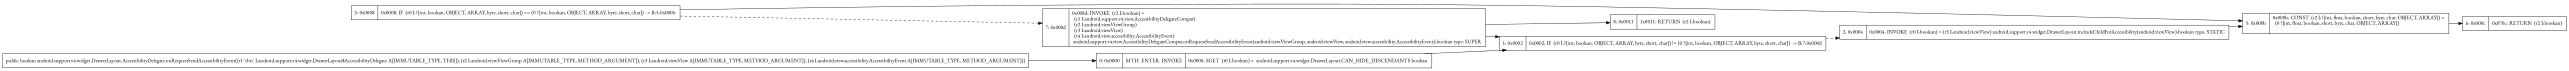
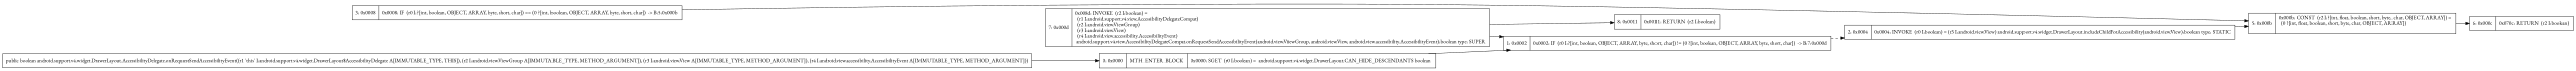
  digraph {
    fontname="EB Garamond"
    rankdir=LR
    node [fontname="EB Garamond" shape=record]
    edge [fontname="EB Garamond"]
-   n1 [label="{0\:\ 0x0000|MTH_ENTER_INVOKE\l|0x0000: SGET  (r0 I:boolean) =  android.support.v4.widget.DrawerLayout.CAN_HIDE_DESCENDANTS boolean \l}"]
+   n1 [label="{0\:\ 0x0000|MTH_ENTER_BLOCK\l|0x0000: SGET  (r0 I:boolean) =  android.support.v4.widget.DrawerLayout.CAN_HIDE_DESCENDANTS boolean \l}"]
    n2 [label="{1\:\ 0x0002|0x0002: IF  (r0 I:?[int, boolean, OBJECT, ARRAY, byte, short, char]) != (0 ?[int, boolean, OBJECT, ARRAY, byte, short, char])  \-\> B:7:0x000d \l}"]
    n3 [label="{2\:\ 0x0004|0x0004: INVOKE  (r0 I:boolean) = (r3 I:android.view.View) android.support.v4.widget.DrawerLayout.includeChildForAccessibility(android.view.View):boolean type: STATIC \l}"]
    n4 [label="{5\:\ 0x000b|0x000b: CONST  (r2 I:?[int, float, boolean, short, byte, char, OBJECT, ARRAY]) = \l  (0 ?[int, float, boolean, short, byte, char, OBJECT, ARRAY])\l \l}"]
    n5 [label="{7\:\ 0x000d|0x008d: INVOKE  (r2 I:boolean) = \l  (r1 I:android.support.v4.view.AccessibilityDelegateCompat)\l  (r2 I:android.view.ViewGroup)\l  (r3 I:android.view.View)\l  (r4 I:android.view.accessibility.AccessibilityEvent)\l android.support.v4.view.AccessibilityDelegateCompat.onRequestSendAccessibilityEvent(android.view.ViewGroup, android.view.View, android.view.accessibility.AccessibilityEvent):boolean type: SUPER \l}"]
-   n6 [label="{8\:\ 0x0011|1x0011: RETURN  (r2 I:boolean) \l}"]
+   n6 [label="{8\:\ 0x0011|0x0011: RETURN  (r2 I:boolean) \l}"]
    n7 [label="{3\:\ 0x0008|0x0008: IF  (r0 I:?[int, boolean, OBJECT, ARRAY, byte, short, char]) == (0 ?[int, boolean, OBJECT, ARRAY, byte, short, char])  \-\> B:5:0x000b \l}"]
    n8 [label="{6\:\ 0x000c|0x070c: RETURN  (r2 I:boolean) \l}"]
    n9 [label="{public boolean android.support.v4.widget.DrawerLayout.AccessibilityDelegate.onRequestSendAccessibilityEvent((r1 'this' I:android.support.v4.widget.DrawerLayout$AccessibilityDelegate A[IMMUTABLE_TYPE, THIS]), (r2 I:android.view.ViewGroup A[IMMUTABLE_TYPE, METHOD_ARGUMENT]), (r3 I:android.view.View A[IMMUTABLE_TYPE, METHOD_ARGUMENT]), (r4 I:android.view.accessibility.AccessibilityEvent A[IMMUTABLE_TYPE, METHOD_ARGUMENT])) }"]
    n1 -> n2
    n2 -> n3 [style=dashed]
    n3 -> n4
    n4 -> n8
    n5 -> n2
    n5 -> n6
    n7 -> n4
-   n7 -> n5 [style=dashed]
    n9 -> n1
  }
